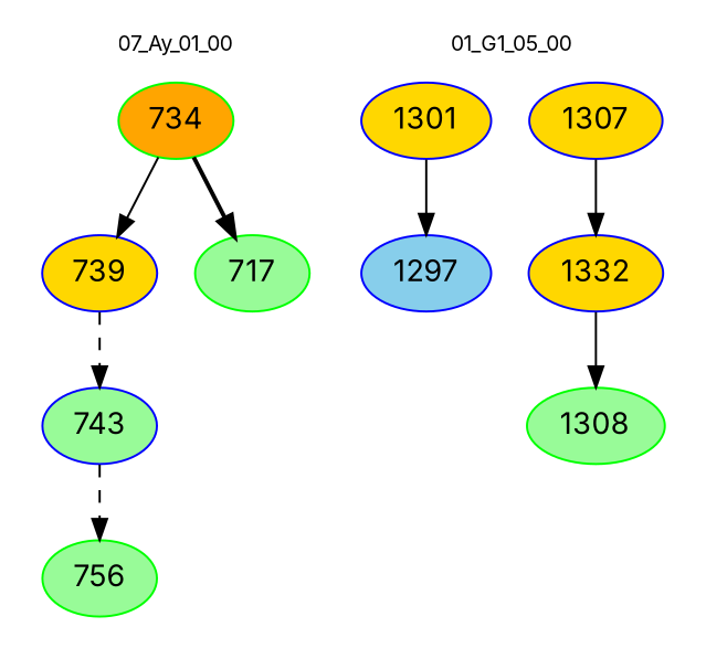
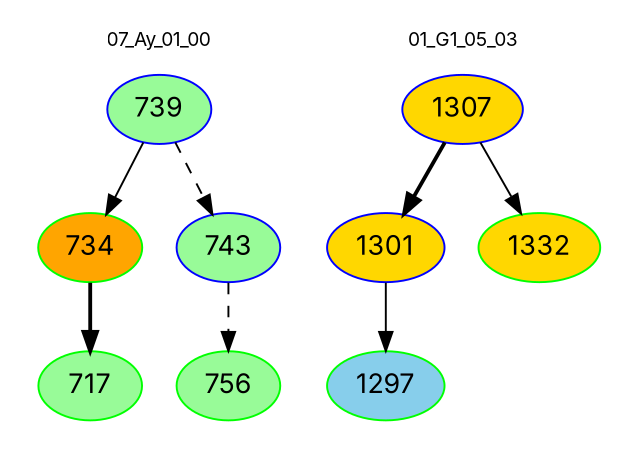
  digraph {
    fontname=Inter
    node [color=green fillcolor=gold fontname=Inter style=filled]
    edge [color=black fontname=Inter style=solid]
-   n1 [color=blue label=739]
+   n1 [color=blue fillcolor=palegreen label=739]
    n2 [fillcolor=orange label=734]
    n3 [color=blue fillcolor=palegreen label=743]
    n4 [fillcolor=palegreen label=717]
    n5 [fillcolor=palegreen label=756]
    n6 [color=blue label=1307]
    n7 [color=blue label=1301]
-   n8 [color=blue label=1332]
-   n9 [color=blue fillcolor=skyblue label=1297]
-   n10 [fillcolor=palegreen label=1308]
+   n8 [label=1332]
+   n9 [fillcolor=skyblue label=1297]
    subgraph cluster_1 {
      color=white
      fontsize=10
      label="07_Ay_01_00"
      n1
      n2
      n3
      n4
      n5
    }
    subgraph cluster_2 {
      color=white
      fontsize=10
-     label="01_G1_05_00"
+     label="01_G1_05_03"
      n6
      n7
      n8
      n9
-     n10
    }
-   n2 -> n1
+   n1 -> n2
    n1 -> n3 [style=dashed]
    n2 -> n4 [style=bold]
    n3 -> n5 [style=dashed]
+   n6 -> n7 [style=bold]
    n6 -> n8
    n7 -> n9
-   n8 -> n10
  }
